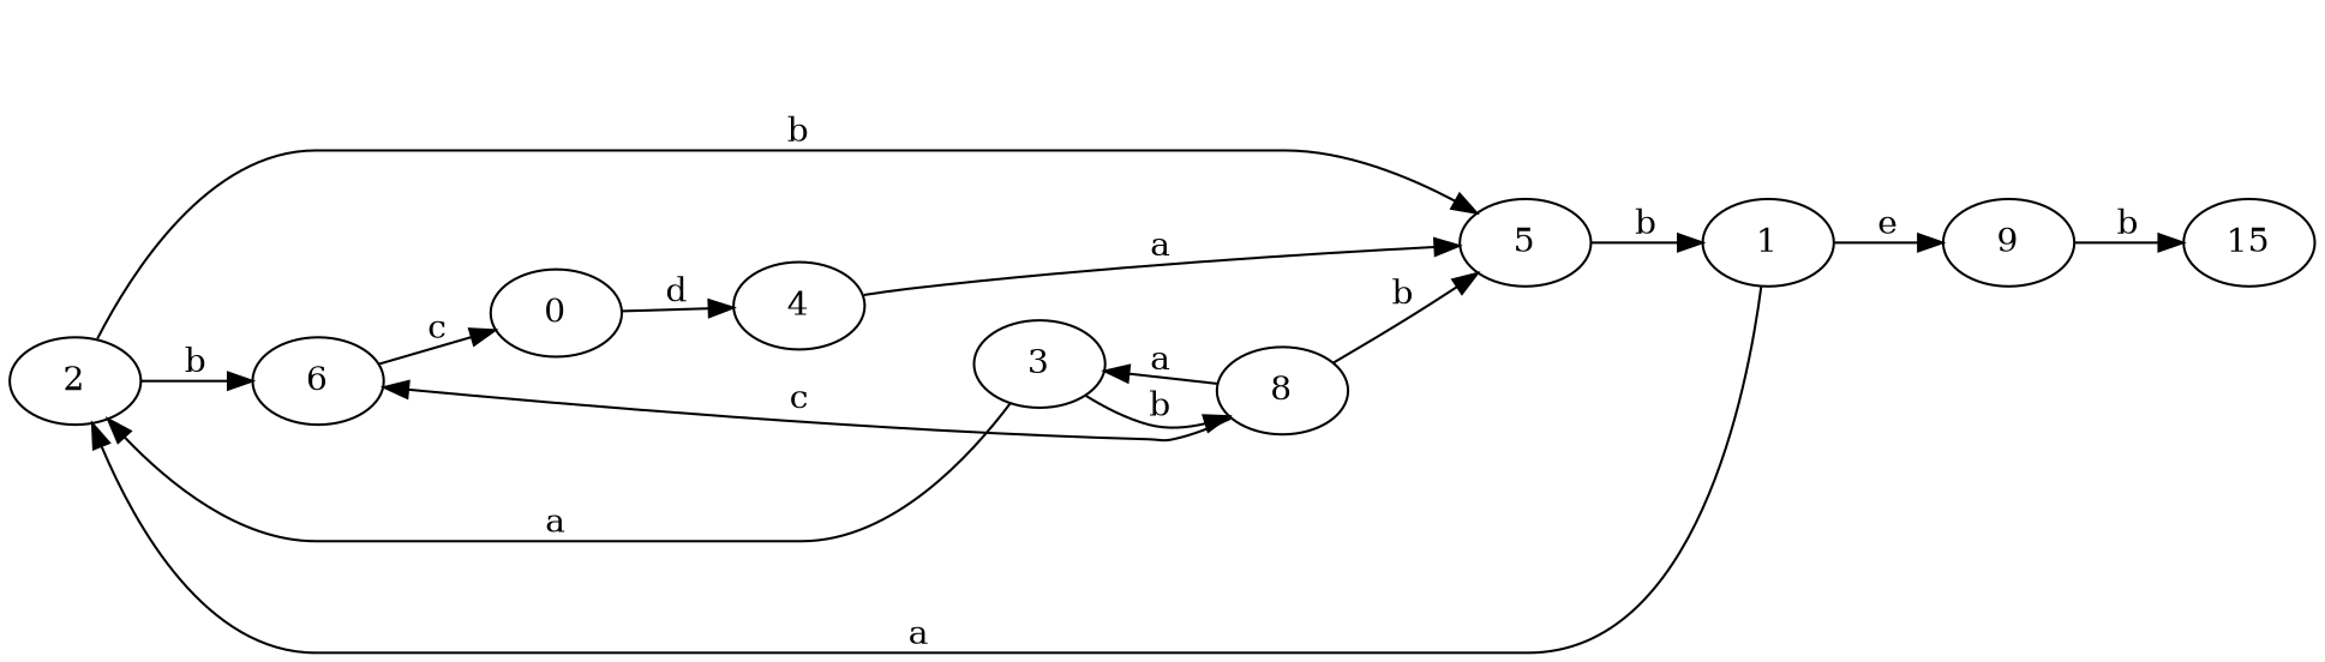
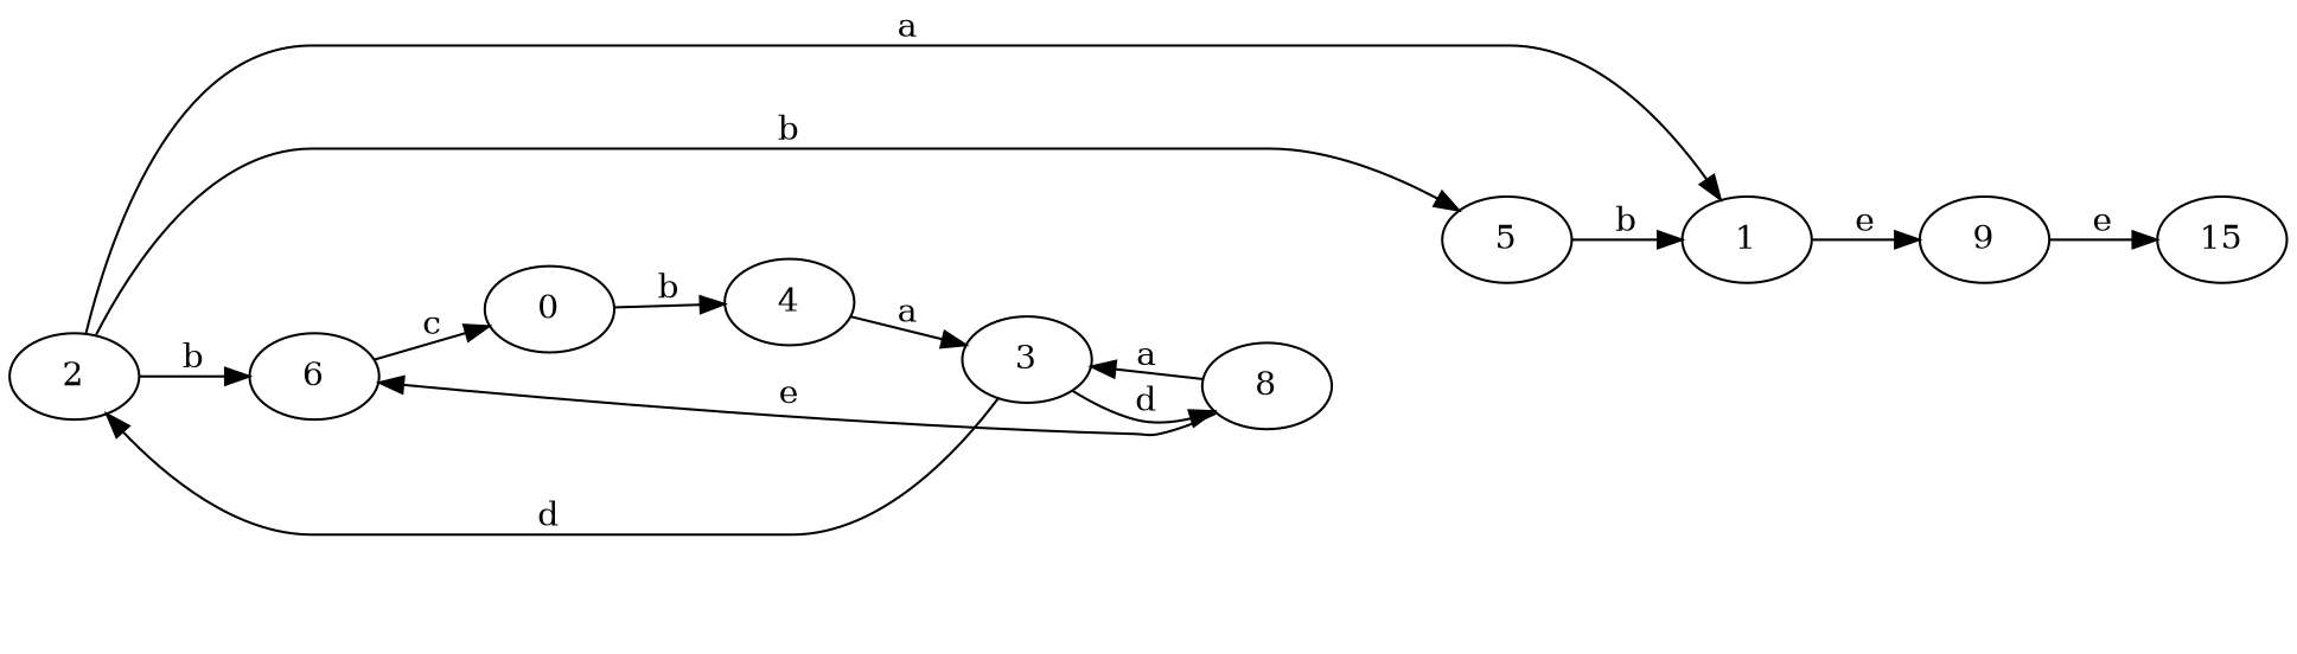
  strict digraph {
    rankdir=LR
    2
    5
    6
    1
    0
    3
    8
    4
    9
    n10 [label=15]
    2 -> 5 [label=b]
    2 -> 6 [label=b]
    5 -> 1 [label=b]
    6 -> 0 [label=c]
-   1 -> 2 [label=a]
+   2 -> 1 [label=a]
    1 -> 9 [label=e]
-   0 -> 4 [label=d]
-   3 -> 2 [label=a]
-   3 -> 8 [label=b]
-   8 -> 5 [label=b]
-   8 -> 6 [label=c]
+   0 -> 4 [label=b]
+   3 -> 2 [label=d]
+   3 -> 8 [label=d]
+   8 -> 6 [label=e]
    8 -> 3 [label=a]
-   4 -> 5 [label=a]
-   9 -> n10 [label=b]
+   4 -> 3 [label=a]
+   9 -> n10 [label=e]
  }
